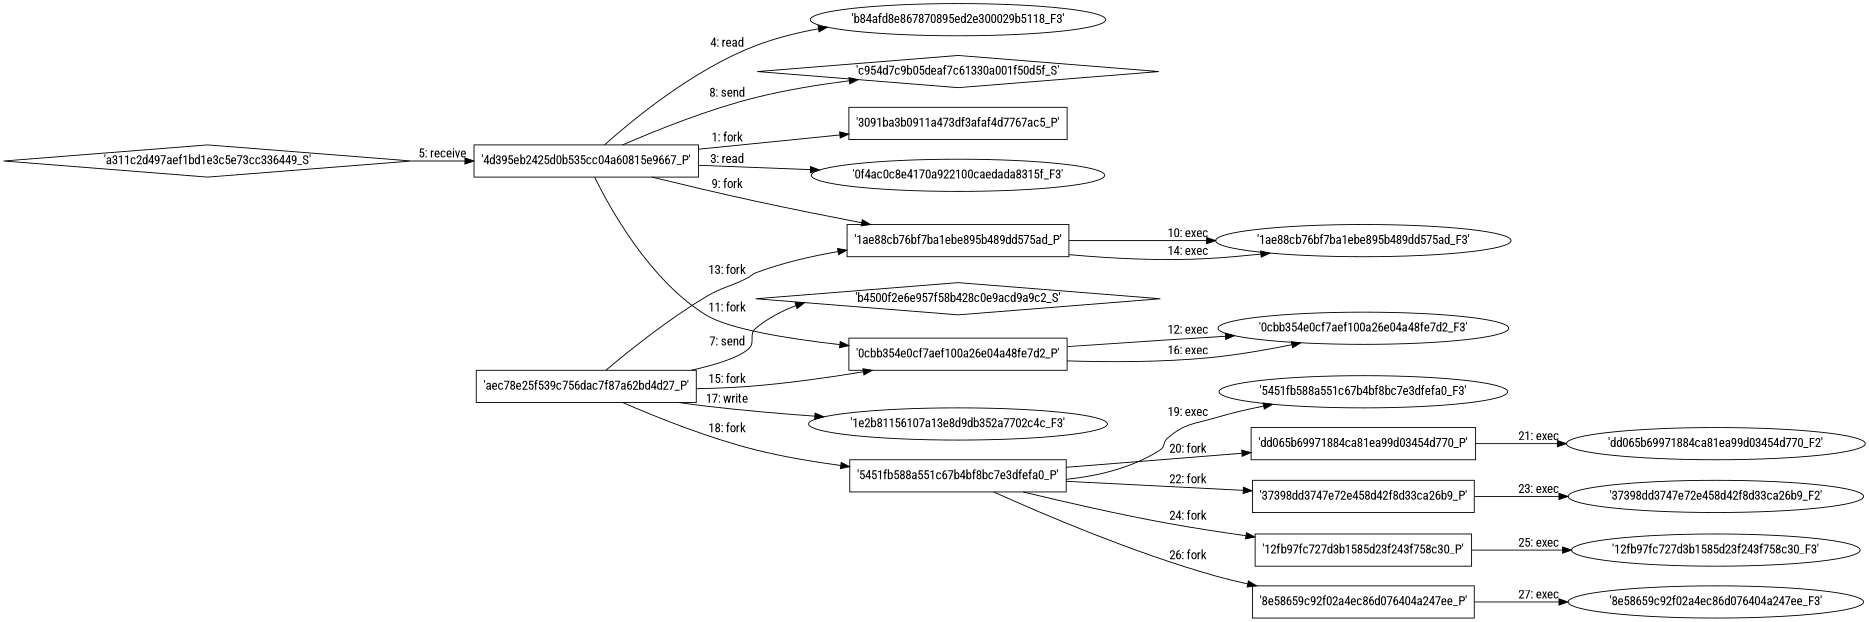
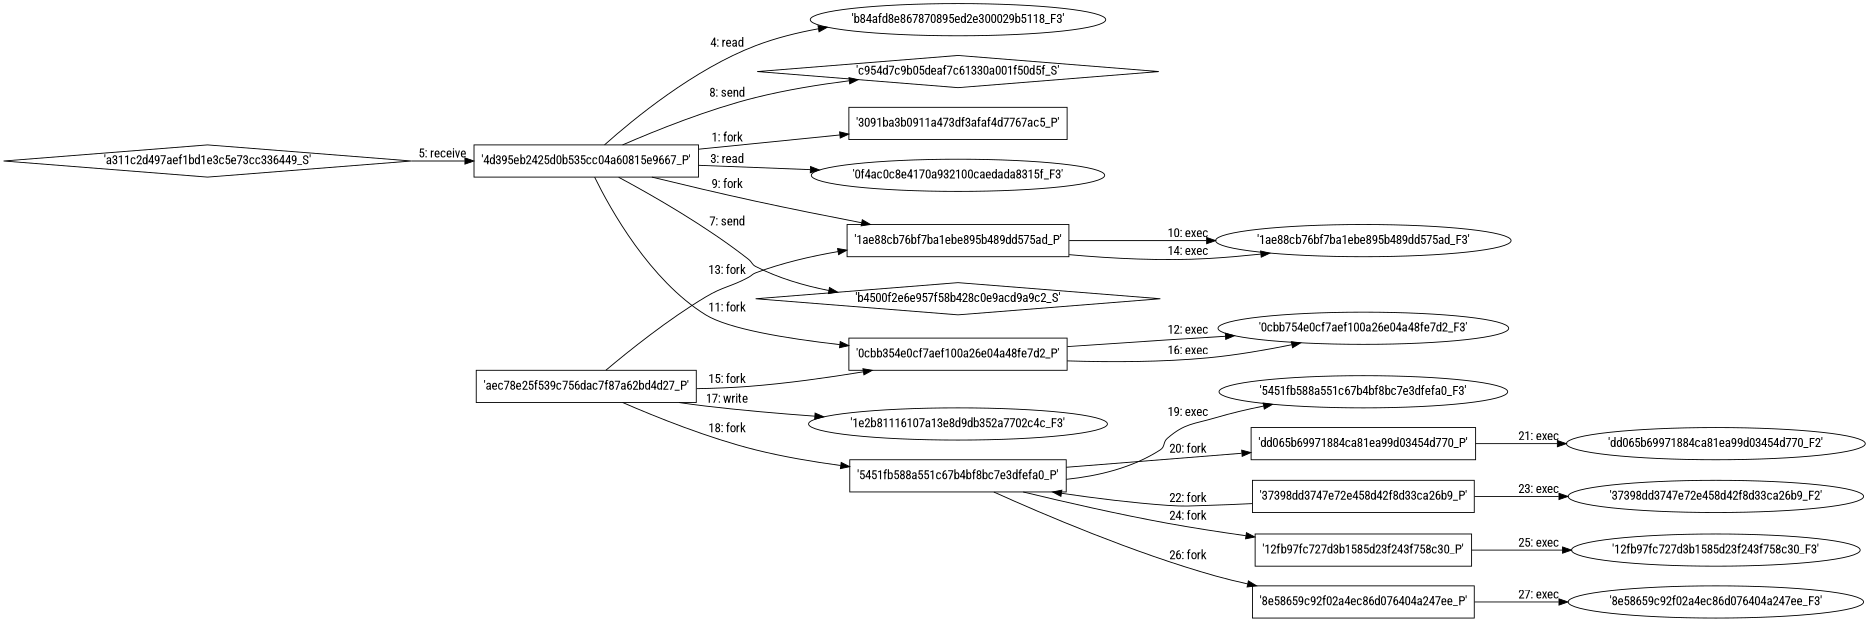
  digraph {
    engine=neato
    fixedsize=false
    fontname="Roboto Condensed"
    fontsize=10
    nodesep=0.3
    rankdir=LR
    ranksep=0
    splines=true
    node [fontname="Roboto Condensed" node_type=Process shape=box]
    edge [fontname="Roboto Condensed"]
    "'4d395eb2425d0b535cc04a60815e9667_P'"
    "'3091ba3b0911a473df3afaf4d7767ac5_P'"
-   "'0f4ac0c8e4170a922100caedada8315f_F3'" [node_type=file shape=ellipse]
+   "'0f4ac0c8e4170a922100caedada8315f_F3'" [node_type=file shape=ellipse label="'0f4ac0c8e4170a932100caedada8315f_F3'"]
    "'b84afd8e867870895ed2e300029b5118_F3'" [node_type=file shape=ellipse]
    "'b4500f2e6e957f58b428c0e9acd9a9c2_S'" [node_type=Socket shape=diamond]
    "'c954d7c9b05deaf7c61330a001f50d5f_S'" [node_type=Socket shape=diamond]
    "'1ae88cb76bf7ba1ebe895b489dd575ad_P'"
    "'0cbb354e0cf7aef100a26e04a48fe7d2_P'"
    "'1ae88cb76bf7ba1ebe895b489dd575ad_F3'" [node_type=File shape=ellipse]
-   "'0cbb354e0cf7aef100a26e04a48fe7d2_F3'" [node_type=File shape=ellipse]
+   "'0cbb354e0cf7aef100a26e04a48fe7d2_F3'" [node_type=File shape=ellipse label="'0cbb754e0cf7aef100a26e04a48fe7d2_F3'"]
    "'a311c2d497aef1bd1e3c5e73cc336449_S'" [node_type=Socket shape=diamond]
    "'aec78e25f539c756dac7f87a62bd4d27_P'"
-   "'1e2b81116107a13e8d9db352a7702c4c_F3'" [node_type=file shape=ellipse label="'1e2b81156107a13e8d9db352a7702c4c_F3'"]
+   "'1e2b81116107a13e8d9db352a7702c4c_F3'" [node_type=file shape=ellipse]
    "'5451fb588a551c67b4bf8bc7e3dfefa0_P'"
    "'5451fb588a551c67b4bf8bc7e3dfefa0_F3'" [node_type=File shape=ellipse]
    "'dd065b69971884ca81ea99d03454d770_P'"
    "'37398dd3747e72e458d42f8d33ca26b9_P'"
    "'12fb97fc727d3b1585d23f243f758c30_P'"
    "'8e58659c92f02a4ec86d076404a247ee_P'"
    "'dd065b69971884ca81ea99d03454d770_F2'" [node_type=File shape=ellipse]
    "'37398dd3747e72e458d42f8d33ca26b9_F2'" [node_type=File shape=ellipse]
    "'12fb97fc727d3b1585d23f243f758c30_F3'" [node_type=File shape=ellipse]
    "'8e58659c92f02a4ec86d076404a247ee_F3'" [node_type=File shape=ellipse]
    "'4d395eb2425d0b535cc04a60815e9667_P'" -> "'3091ba3b0911a473df3afaf4d7767ac5_P'" [label="1: fork"]
    "'4d395eb2425d0b535cc04a60815e9667_P'" -> "'0f4ac0c8e4170a922100caedada8315f_F3'" [label="3: read"]
    "'4d395eb2425d0b535cc04a60815e9667_P'" -> "'b84afd8e867870895ed2e300029b5118_F3'" [label="4: read"]
-   "'aec78e25f539c756dac7f87a62bd4d27_P'" -> "'b4500f2e6e957f58b428c0e9acd9a9c2_S'" [label="7: send"]
+   "'4d395eb2425d0b535cc04a60815e9667_P'" -> "'b4500f2e6e957f58b428c0e9acd9a9c2_S'" [label="7: send"]
    "'4d395eb2425d0b535cc04a60815e9667_P'" -> "'c954d7c9b05deaf7c61330a001f50d5f_S'" [label="8: send"]
    "'4d395eb2425d0b535cc04a60815e9667_P'" -> "'1ae88cb76bf7ba1ebe895b489dd575ad_P'" [label="9: fork"]
    "'4d395eb2425d0b535cc04a60815e9667_P'" -> "'0cbb354e0cf7aef100a26e04a48fe7d2_P'" [label="11: fork"]
    "'1ae88cb76bf7ba1ebe895b489dd575ad_P'" -> "'1ae88cb76bf7ba1ebe895b489dd575ad_F3'" [label="10: exec"]
    "'1ae88cb76bf7ba1ebe895b489dd575ad_P'" -> "'1ae88cb76bf7ba1ebe895b489dd575ad_F3'" [label="14: exec"]
    "'0cbb354e0cf7aef100a26e04a48fe7d2_P'" -> "'0cbb354e0cf7aef100a26e04a48fe7d2_F3'" [label="12: exec"]
    "'0cbb354e0cf7aef100a26e04a48fe7d2_P'" -> "'0cbb354e0cf7aef100a26e04a48fe7d2_F3'" [label="16: exec"]
    "'a311c2d497aef1bd1e3c5e73cc336449_S'" -> "'4d395eb2425d0b535cc04a60815e9667_P'" [label="5: receive"]
    "'aec78e25f539c756dac7f87a62bd4d27_P'" -> "'1ae88cb76bf7ba1ebe895b489dd575ad_P'" [label="13: fork"]
    "'aec78e25f539c756dac7f87a62bd4d27_P'" -> "'0cbb354e0cf7aef100a26e04a48fe7d2_P'" [label="15: fork"]
    "'aec78e25f539c756dac7f87a62bd4d27_P'" -> "'1e2b81116107a13e8d9db352a7702c4c_F3'" [label="17: write"]
    "'aec78e25f539c756dac7f87a62bd4d27_P'" -> "'5451fb588a551c67b4bf8bc7e3dfefa0_P'" [label="18: fork"]
    "'5451fb588a551c67b4bf8bc7e3dfefa0_P'" -> "'5451fb588a551c67b4bf8bc7e3dfefa0_F3'" [label="19: exec"]
    "'5451fb588a551c67b4bf8bc7e3dfefa0_P'" -> "'dd065b69971884ca81ea99d03454d770_P'" [label="20: fork"]
-   "'5451fb588a551c67b4bf8bc7e3dfefa0_P'" -> "'37398dd3747e72e458d42f8d33ca26b9_P'" [label="22: fork"]
+   "'37398dd3747e72e458d42f8d33ca26b9_P'" -> "'5451fb588a551c67b4bf8bc7e3dfefa0_P'" [label="22: fork"]
    "'5451fb588a551c67b4bf8bc7e3dfefa0_P'" -> "'12fb97fc727d3b1585d23f243f758c30_P'" [label="24: fork"]
    "'5451fb588a551c67b4bf8bc7e3dfefa0_P'" -> "'8e58659c92f02a4ec86d076404a247ee_P'" [label="26: fork"]
    "'dd065b69971884ca81ea99d03454d770_P'" -> "'dd065b69971884ca81ea99d03454d770_F2'" [label="21: exec"]
    "'37398dd3747e72e458d42f8d33ca26b9_P'" -> "'37398dd3747e72e458d42f8d33ca26b9_F2'" [label="23: exec"]
    "'12fb97fc727d3b1585d23f243f758c30_P'" -> "'12fb97fc727d3b1585d23f243f758c30_F3'" [label="25: exec"]
    "'8e58659c92f02a4ec86d076404a247ee_P'" -> "'8e58659c92f02a4ec86d076404a247ee_F3'" [label="27: exec"]
  }
